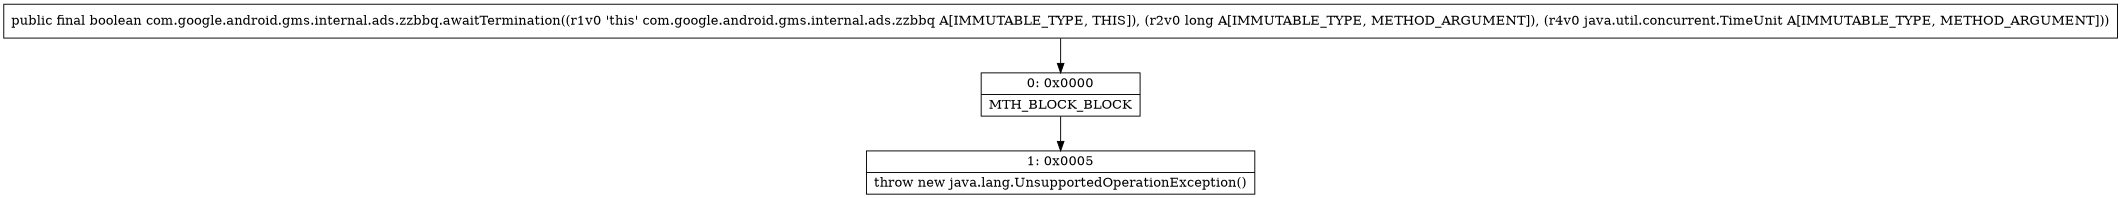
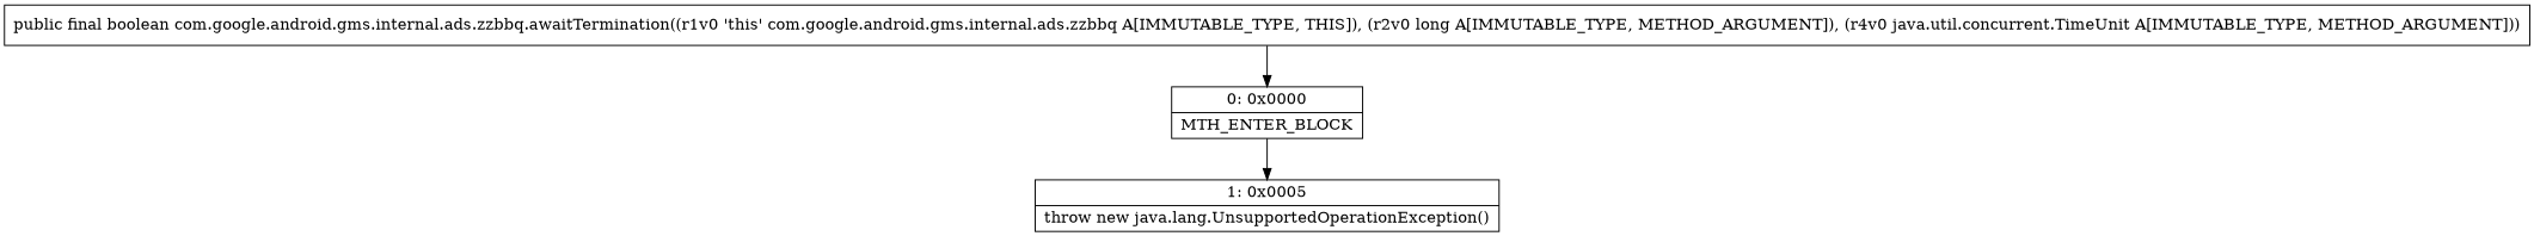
  digraph {
    node [shape=record]
-   n1 [label="{0\:\ 0x0000|MTH_BLOCK_BLOCK\l}"]
+   n1 [label="{0\:\ 0x0000|MTH_ENTER_BLOCK\l}"]
    n2 [label="{1\:\ 0x0005|throw new java.lang.UnsupportedOperationException()\l}"]
    n3 [label="{public final boolean com.google.android.gms.internal.ads.zzbbq.awaitTermination((r1v0 'this' com.google.android.gms.internal.ads.zzbbq A[IMMUTABLE_TYPE, THIS]), (r2v0 long A[IMMUTABLE_TYPE, METHOD_ARGUMENT]), (r4v0 java.util.concurrent.TimeUnit A[IMMUTABLE_TYPE, METHOD_ARGUMENT])) }"]
    n1 -> n2
    n3 -> n1
  }
